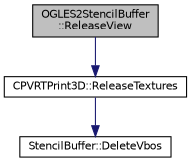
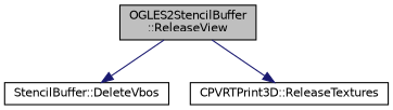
  digraph {
    rankdir=TB
    node [color=black fillcolor=white fontname=Helvetica fontsize=10 shape=record style=filled]
    edge [color=midnightblue fontname=Helvetica fontsize=10 labelfontname=Helvetica labelfontsize=10 style=solid]
    n1 [fillcolor=grey75 fontcolor=black height=0.2 label="OGLES2StencilBuffer\l::ReleaseView" width=0.4]
    n2 [height=0.2 label="StencilBuffer::DeleteVbos" width=0.4]
    n3 [height=0.2 label="CPVRTPrint3D::ReleaseTextures" width=0.4]
-   n3 -> n2
+   n1 -> n2
    n1 -> n3
  }
